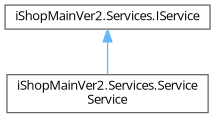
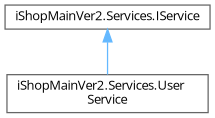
  digraph {
    rankdir=TB
    fontname="Open Sans"
    node [color=grey40 fillcolor=white fontname="Open Sans" fontsize=10 shape=box style=filled]
    n1 [height=0.2 label="iShopMainVer2.Services.IService" width=0.4]
-   n2 [height=0.2 label="iShopMainVer2.Services.Service\lService" width=0.4]
+   n2 [height=0.2 label="iShopMainVer2.Services.User\lService" width=0.4]
    n1 -> n2 [color=steelblue1 dir=back fontname="Open Sans" fontsize=10 labelfontname=Helvetica labelfontsize=10 style=solid]
  }
